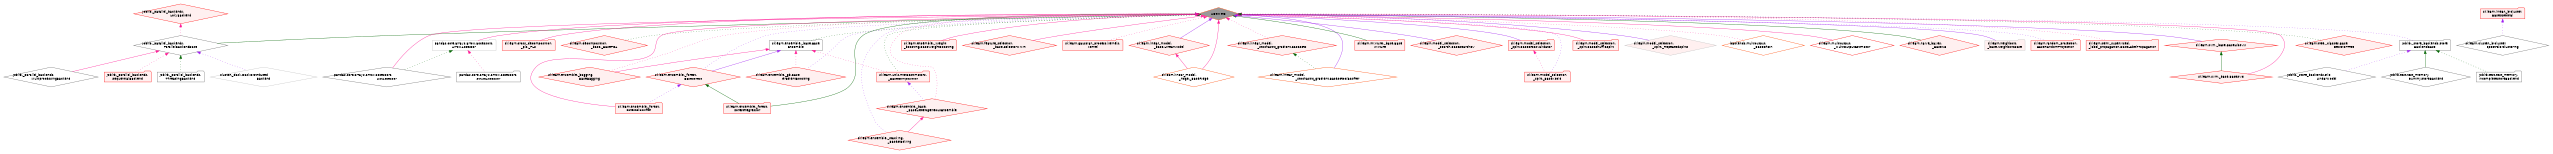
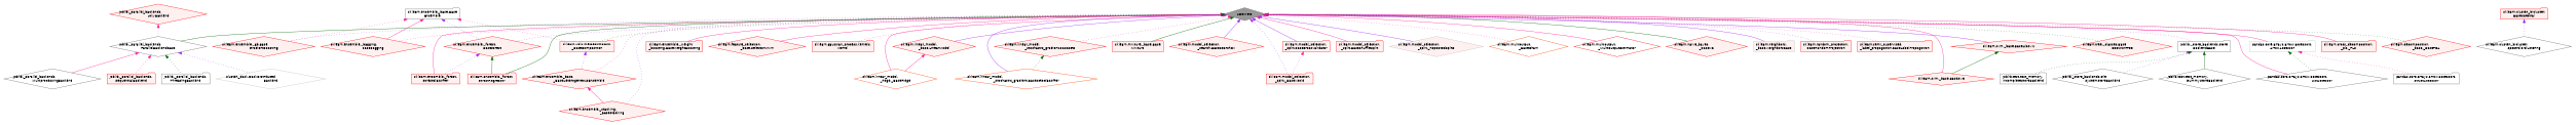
  digraph {
    rankdir=TB
    node [color=red fillcolor="#FFF0F0" fontname=Helvetica fontsize=10 shape=diamond style=filled]
    edge [color=deeppink dir=back fontname=Helvetica fontsize=10 labelfontname=Helvetica labelfontsize=10 style=dotted]
-   n1 [color=orangered fillcolor=grey60 fontcolor=black height=0.2 label=ABCMeta width=0.4]
+   n1 [color=gray40 fillcolor=grey60 fontcolor=black height=0.2 label=ABCMeta width=0.4]
    n2 [color=gray40 fillcolor=white height=0.2 label="joblib._parallel_backends.\lParallelBackendBase" width=0.4]
    n3 [color=gray40 fillcolor=white height=0.2 label="joblib._store_backends.Store\lBackendBase" shape=folder width=0.4]
    n4 [color=grey75 fillcolor=white height=0.2 label="pandas.core.arrays.arrow.accessors.\lArrowAccessor" shape=folder width=0.4]
    n5 [height=0.2 label="sklearn.cross_decomposition.\l_pls._PLS" shape=folder width=0.4]
    n6 [height=0.2 label="sklearn.decomposition.\l_base._BasePCA" width=0.4]
    n7 [height=0.2 label="sklearn.ensemble._bagging.\lBaseBagging" width=0.4]
    n8 [color=gray40 fillcolor=white height=0.2 label="sklearn.ensemble._base.Base\lEnsemble" shape=folder width=0.4]
    n9 [height=0.2 label="sklearn.ensemble._forest.\lBaseForest" width=0.4]
    n10 [height=0.2 label="sklearn.ensemble._forest.\lForestClassifier" shape=folder width=0.4]
    n11 [height=0.2 label="sklearn.ensemble._forest.\lForestRegressor" shape=folder width=0.4]
    n12 [height=0.2 label="sklearn.ensemble._gb.Base\lGradientBoosting" width=0.4]
    n13 [height=0.2 label="sklearn.ensemble._weight\l_boosting.BaseWeightBoosting" shape=folder width=0.4]
    n14 [height=0.2 label="sklearn.ensemble._base.\l_BaseHeterogeneousEnsemble" width=0.4]
    n15 [height=0.2 label="sklearn.ensemble._stacking.\l_BaseStacking" width=0.4]
    n16 [height=0.2 label="sklearn.feature_selection.\l_base.SelectorMixin" width=0.4]
    n17 [height=0.2 label="sklearn.gaussian_process.kernels.\lKernel" shape=folder width=0.4]
    n18 [height=0.2 label="sklearn.linear_model.\l_base.LinearModel" width=0.4]
    n19 [color=orangered fillcolor=white height=0.2 label="sklearn.linear_model.\l_ridge._BaseRidge" width=0.4]
    n20 [height=0.2 label="sklearn.linear_model.\l_stochastic_gradient.BaseSGD" width=0.4]
    n21 [color=orangered fillcolor=white height=0.2 label="sklearn.linear_model.\l_stochastic_gradient.BaseSGDClassifier" width=0.4]
    n22 [height=0.2 label="sklearn.mixture._base.Base\lMixture" shape=folder width=0.4]
    n23 [height=0.2 label="sklearn.model_selection.\l_search.BaseSearchCV" width=0.4]
    n24 [height=0.2 label="sklearn.model_selection.\l_split.BaseCrossValidator" shape=folder width=0.4]
    n25 [height=0.2 label="sklearn.model_selection.\l_split._BaseKFold" shape=folder width=0.4]
    n26 [height=0.2 label="sklearn.model_selection.\l_split.BaseShuffleSplit" shape=folder width=0.4]
    n27 [color=grey75 height=0.2 label="sklearn.model_selection.\l_split._RepeatedSplits" width=0.4]
-   n28 [color=orangered fillcolor=white height=0.2 label="backends.multioutput.\l_BaseChain" width=0.4]
+   n28 [color=orangered fillcolor=white height=0.2 label="sklearn.multioutput.\l_BaseChain" width=0.4]
    n29 [fillcolor=white height=0.2 label="sklearn.multioutput.\l_MultiOutputEstimator" width=0.4]
    n30 [height=0.2 label="sklearn.naive_bayes.\l_BaseNB" width=0.4]
    n31 [color=grey75 height=0.2 label="sklearn.neighbors.\l_base.NeighborsBase" shape=folder width=0.4]
    n32 [height=0.2 label="sklearn.random_projection.\lBaseRandomProjection" shape=folder width=0.4]
    n33 [height=0.2 label="sklearn.semi_supervised.\l_label_propagation.BaseLabelPropagation" shape=folder width=0.4]
    n34 [height=0.2 label="sklearn.svm._base.BaseLibSVM" width=0.4]
    n35 [height=0.2 label="sklearn.svm._base.BaseSVC" width=0.4]
    n36 [height=0.2 label="sklearn.tree._classes.Base\lDecisionTree" width=0.4]
    n37 [height=0.2 label="sklearn.utils.metaestimators.\l_BaseComposition" shape=folder width=0.4]
    n38 [color=gray40 fillcolor=white height=0.2 label="pandas.core.arrays.arrow.accessors.\lListAccessor" width=0.4]
    n39 [color=grey75 fillcolor=white height=0.2 label="cluster._dask.DaskDistributed\lBackend" width=0.4]
    n40 [color=gray40 fillcolor=white height=0.2 label="joblib._parallel_backends.\lMultiprocessingBackend" width=0.4]
    n41 [height=0.2 label="joblib._parallel_backends.\lSequentialBackend" shape=folder width=0.4]
    n42 [color=gray40 fillcolor=white height=0.2 label="joblib._parallel_backends.\lThreadingBackend" shape=folder width=0.4]
-   n43 [color=gray40 fillcolor=white height=0.2 label="joblib._store_backends.File\lLinearModel" width=0.4]
+   n43 [color=gray40 fillcolor=white height=0.2 label="joblib._store_backends.File\lSystemStoreBackend" width=0.4]
    n44 [color=gray40 fillcolor=white height=0.2 label="joblib.test.test_memory.\lDummyStoreBackend" width=0.4]
    n45 [color=gray40 fillcolor=white height=0.2 label="joblib.test.test_memory.\lIncompleteStoreBackend" shape=folder width=0.4]
    n46 [color=gray40 fillcolor=white height=0.2 label="pandas.core.arrays.arrow.accessors.\lStructAccessor" shape=folder width=0.4]
-   n47 [height=0.2 label="sklearn.linear._bicluster.\lBaseSpectral" shape=folder width=0.4]
+   n47 [height=0.2 label="sklearn.cluster._bicluster.\lBaseSpectral" shape=folder width=0.4]
    n48 [color=gray40 fillcolor=white height=0.2 label="sklearn.cluster._bicluster.\lSpectralBiclustering" width=0.4]
    n49 [height=0.2 label="joblib._parallel_backends.\lLokyBackend" width=0.4]
    n1 -> n2 [color=darkgreen style=solid]
    n1 -> n3 [color=purple]
    n1 -> n4 [style=solid]
    n1 -> n5 [style=solid]
    n1 -> n6 [color=darkgreen]
    n1 -> n7
-   n1 -> n8 [color=darkgreen]
    n1 -> n9 [color=purple]
    n1 -> n10 [style=solid]
    n1 -> n11 [color=darkgreen style=solid]
    n1 -> n12 [color=purple]
    n1 -> n13 [style=solid]
    n1 -> n14
    n1 -> n15 [color=purple]
    n1 -> n16 [style=solid]
    n1 -> n17
    n1 -> n18 [color=purple style=solid]
    n1 -> n19 [style=solid]
    n1 -> n20
    n1 -> n21 [color=purple style=solid]
    n1 -> n22 [color=darkgreen style=solid]
    n1 -> n23 [color=purple style=solid]
    n1 -> n24 [color=purple style=solid]
    n1 -> n25 [color=purple]
    n1 -> n26 [style=solid]
    n1 -> n27 [color=purple style=solid]
    n1 -> n28
    n1 -> n29 [style=solid]
    n1 -> n30 [color=darkgreen style=solid]
    n1 -> n31 [color=purple style=solid]
    n1 -> n32 [color=purple]
    n1 -> n33
    n1 -> n34 [color=purple style=solid]
    n1 -> n35 [style=solid]
    n1 -> n36 [color=darkgreen]
    n1 -> n37 [color=darkgreen]
    n1 -> n38 [style=solid]
    n2 -> n39 [color=purple]
    n2 -> n40 [style=solid]
    n2 -> n41
    n2 -> n42 [color=darkgreen]
    n3 -> n43 [color=purple]
    n3 -> n44 [color=darkgreen style=solid]
    n3 -> n45 [color=darkgreen]
    n4 -> n38 [color=darkgreen]
    n4 -> n46
    n8 -> n7 [style=solid]
-   n8 -> n9 [color=purple style=solid]
+   n8 -> n9 [color=purple]
    n8 -> n12
    n8 -> n37
    n9 -> n10 [color=purple]
    n9 -> n11 [color=darkgreen style=solid]
    n14 -> n15 [style=solid]
    n18 -> n19 [style=solid]
    n20 -> n21 [color=darkgreen]
    n24 -> n25
    n34 -> n35 [color=darkgreen style=solid]
    n37 -> n14 [color=purple]
    n47 -> n48 [color=purple]
    n49 -> n2
  }
